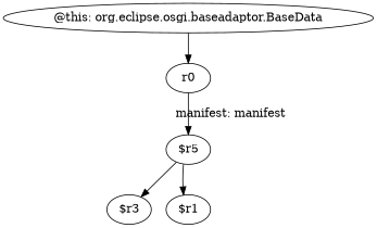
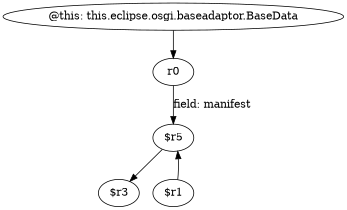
  digraph {
    n1 [label="$r5"]
    n2 [label="$r3"]
    n3 [label="$r1"]
-   n4 [label="@this: org.eclipse.osgi.baseadaptor.BaseData"]
+   n4 [label="@this: this.eclipse.osgi.baseadaptor.BaseData"]
    n5 [label=r0]
    n1 -> n2
-   n1 -> n3
+   n3 -> n1
    n4 -> n5
-   n5 -> n1 [label="manifest: manifest"]
+   n5 -> n1 [label="field: manifest"]
  }
